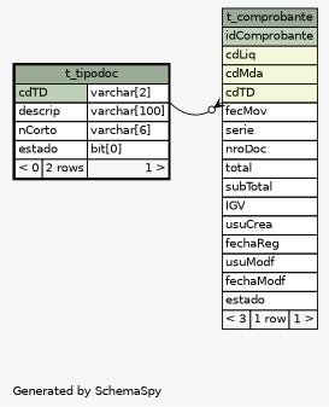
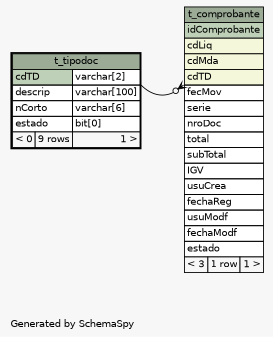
  digraph {
    bgcolor="#f7f7f7"
    fontname=Helvetica
    fontsize=11
    label="\nGenerated by SchemaSpy"
    labeljust=l
    nodesep=0.18
    rankdir=RL
    ranksep=0.46
    node [fontname=Helvetica fontsize=11 shape=plaintext]
    n1 [label=<     <TABLE BORDER="0" CELLBORDER="1" CELLSPACING="0" BGCOLOR="#ffffff">       <TR><TD COLSPAN="3" BGCOLOR="#9bab96" ALIGN="CENTER">t_comprobante</TD></TR>       <TR><TD PORT="idComprobante" COLSPAN="3" BGCOLOR="#bed1b8" ALIGN="LEFT">idComprobante</TD></TR>       <TR><TD PORT="cdLiq" COLSPAN="3" BGCOLOR="#f4f7da" ALIGN="LEFT">cdLiq</TD></TR>       <TR><TD PORT="cdMda" COLSPAN="3" BGCOLOR="#f4f7da" ALIGN="LEFT">cdMda</TD></TR>       <TR><TD PORT="cdTD" COLSPAN="3" BGCOLOR="#f4f7da" ALIGN="LEFT">cdTD</TD></TR>       <TR><TD PORT="fecMov" COLSPAN="3" ALIGN="LEFT">fecMov</TD></TR>       <TR><TD PORT="serie" COLSPAN="3" ALIGN="LEFT">serie</TD></TR>       <TR><TD PORT="nroDoc" COLSPAN="3" ALIGN="LEFT">nroDoc</TD></TR>       <TR><TD PORT="total" COLSPAN="3" ALIGN="LEFT">total</TD></TR>       <TR><TD PORT="subTotal" COLSPAN="3" ALIGN="LEFT">subTotal</TD></TR>       <TR><TD PORT="IGV" COLSPAN="3" ALIGN="LEFT">IGV</TD></TR>       <TR><TD PORT="usuCrea" COLSPAN="3" ALIGN="LEFT">usuCrea</TD></TR>       <TR><TD PORT="fechaReg" COLSPAN="3" ALIGN="LEFT">fechaReg</TD></TR>       <TR><TD PORT="usuModf" COLSPAN="3" ALIGN="LEFT">usuModf</TD></TR>       <TR><TD PORT="fechaModf" COLSPAN="3" ALIGN="LEFT">fechaModf</TD></TR>       <TR><TD PORT="estado" COLSPAN="3" ALIGN="LEFT">estado</TD></TR>       <TR><TD ALIGN="LEFT" BGCOLOR="#f7f7f7">&lt; 3</TD><TD ALIGN="RIGHT" BGCOLOR="#f7f7f7">1 row</TD><TD ALIGN="RIGHT" BGCOLOR="#f7f7f7">1 &gt;</TD></TR>     </TABLE>>]
-   n2 [label=<     <TABLE BORDER="2" CELLBORDER="1" CELLSPACING="0" BGCOLOR="#ffffff">       <TR><TD COLSPAN="3" BGCOLOR="#9bab96" ALIGN="CENTER">t_tipodoc</TD></TR>       <TR><TD PORT="cdTD" COLSPAN="2" BGCOLOR="#bed1b8" ALIGN="LEFT">cdTD</TD><TD PORT="cdTD.type" ALIGN="LEFT">varchar[2]</TD></TR>       <TR><TD PORT="descrip" COLSPAN="2" ALIGN="LEFT">descrip</TD><TD PORT="descrip.type" ALIGN="LEFT">varchar[100]</TD></TR>       <TR><TD PORT="nCorto" COLSPAN="2" ALIGN="LEFT">nCorto</TD><TD PORT="nCorto.type" ALIGN="LEFT">varchar[6]</TD></TR>       <TR><TD PORT="estado" COLSPAN="2" ALIGN="LEFT">estado</TD><TD PORT="estado.type" ALIGN="LEFT">bit[0]</TD></TR>       <TR><TD ALIGN="LEFT" BGCOLOR="#f7f7f7">&lt; 0</TD><TD ALIGN="RIGHT" BGCOLOR="#f7f7f7">2 rows</TD><TD ALIGN="RIGHT" BGCOLOR="#f7f7f7">1 &gt;</TD></TR>     </TABLE>>]
+   n2 [label=<     <TABLE BORDER="2" CELLBORDER="1" CELLSPACING="0" BGCOLOR="#ffffff">       <TR><TD COLSPAN="3" BGCOLOR="#9bab96" ALIGN="CENTER">t_tipodoc</TD></TR>       <TR><TD PORT="cdTD" COLSPAN="2" BGCOLOR="#bed1b8" ALIGN="LEFT">cdTD</TD><TD PORT="cdTD.type" ALIGN="LEFT">varchar[2]</TD></TR>       <TR><TD PORT="descrip" COLSPAN="2" ALIGN="LEFT">descrip</TD><TD PORT="descrip.type" ALIGN="LEFT">varchar[100]</TD></TR>       <TR><TD PORT="nCorto" COLSPAN="2" ALIGN="LEFT">nCorto</TD><TD PORT="nCorto.type" ALIGN="LEFT">varchar[6]</TD></TR>       <TR><TD PORT="estado" COLSPAN="2" ALIGN="LEFT">estado</TD><TD PORT="estado.type" ALIGN="LEFT">bit[0]</TD></TR>       <TR><TD ALIGN="LEFT" BGCOLOR="#f7f7f7">&lt; 0</TD><TD ALIGN="RIGHT" BGCOLOR="#f7f7f7">9 rows</TD><TD ALIGN="RIGHT" BGCOLOR="#f7f7f7">1 &gt;</TD></TR>     </TABLE>>]
    n1 -> n2 [arrowhead=none arrowsize=0.8 arrowtail=crowodot dir=back headport="cdTD.type:se" tailport="cdTD:sw"]
  }
